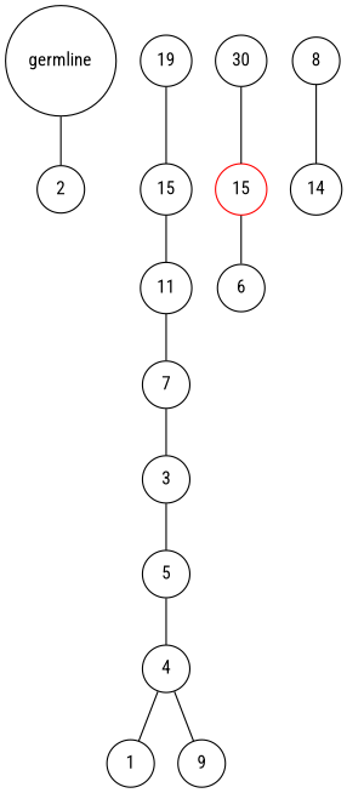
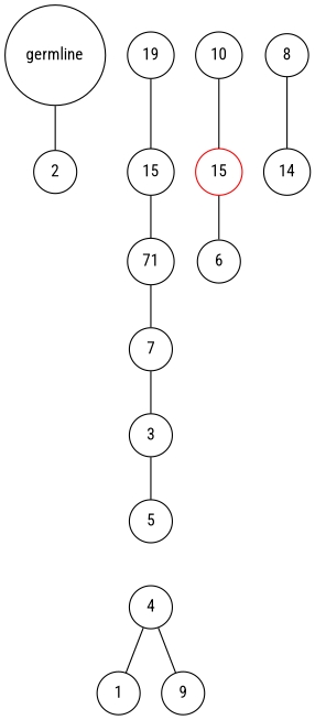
  graph {
    fontname="Roboto Condensed"
    rankdir=UD
    splines=line
    node [fontname="Roboto Condensed" shape=circle]
    edge [fontname="Roboto Condensed"]
    n1 [label=germline]
    n2 [label=2]
    n3 [label=19]
    n4 [label=15]
-   n5 [label=11]
+   n5 [label=71]
    n6 [label=7]
-   n7 [label=30]
+   n7 [label=10]
    n8 [color=red label=15]
    n9 [label=3]
    n10 [label=8]
    n11 [label=14]
    n12 [label=5]
    n13 [label=6]
    n14 [label=4]
    n15 [label=1]
    n16 [label=9]
    n1 -- n2
    n3 -- n4
    n4 -- n5
    n5 -- n6
    n6 -- n9
    n7 -- n8
    n8 -- n13
    n9 -- n12
    n10 -- n11
-   n12 -- n14
    n14 -- n15
    n14 -- n16
  }
